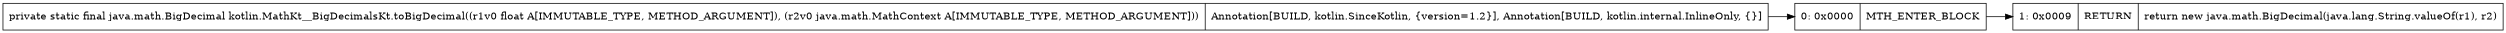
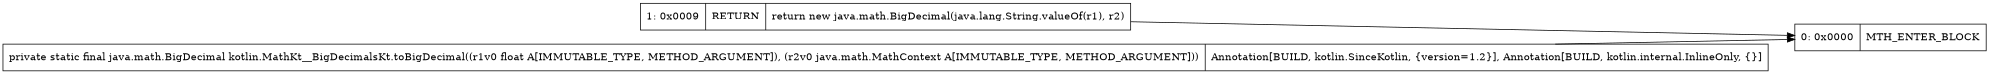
  digraph {
    rankdir=LR
    node [shape=record]
    n1 [label="{0\:\ 0x0000|MTH_ENTER_BLOCK\l}"]
    n2 [label="{1\:\ 0x0009|RETURN\l|return new java.math.BigDecimal(java.lang.String.valueOf(r1), r2)\l}"]
    n3 [label="{private static final java.math.BigDecimal kotlin.MathKt__BigDecimalsKt.toBigDecimal((r1v0 float A[IMMUTABLE_TYPE, METHOD_ARGUMENT]), (r2v0 java.math.MathContext A[IMMUTABLE_TYPE, METHOD_ARGUMENT]))  | Annotation[BUILD, kotlin.SinceKotlin, \{version=1.2\}], Annotation[BUILD, kotlin.internal.InlineOnly, \{\}]\l}"]
-   n1 -> n2
+   n2 -> n1
    n3 -> n1
  }
